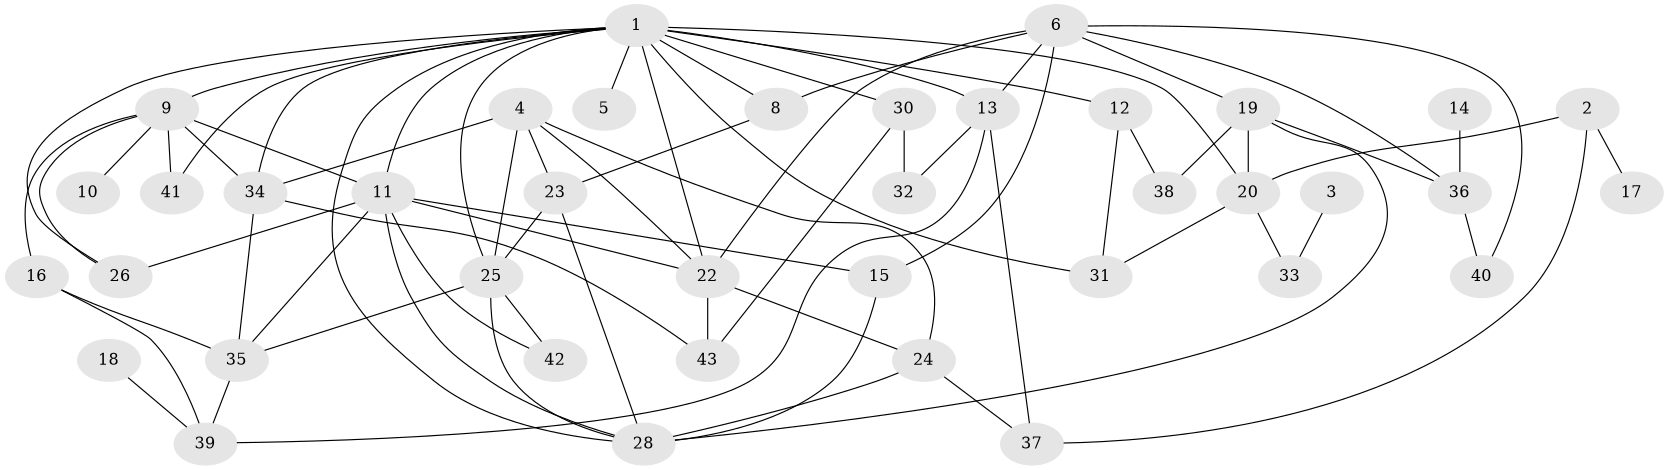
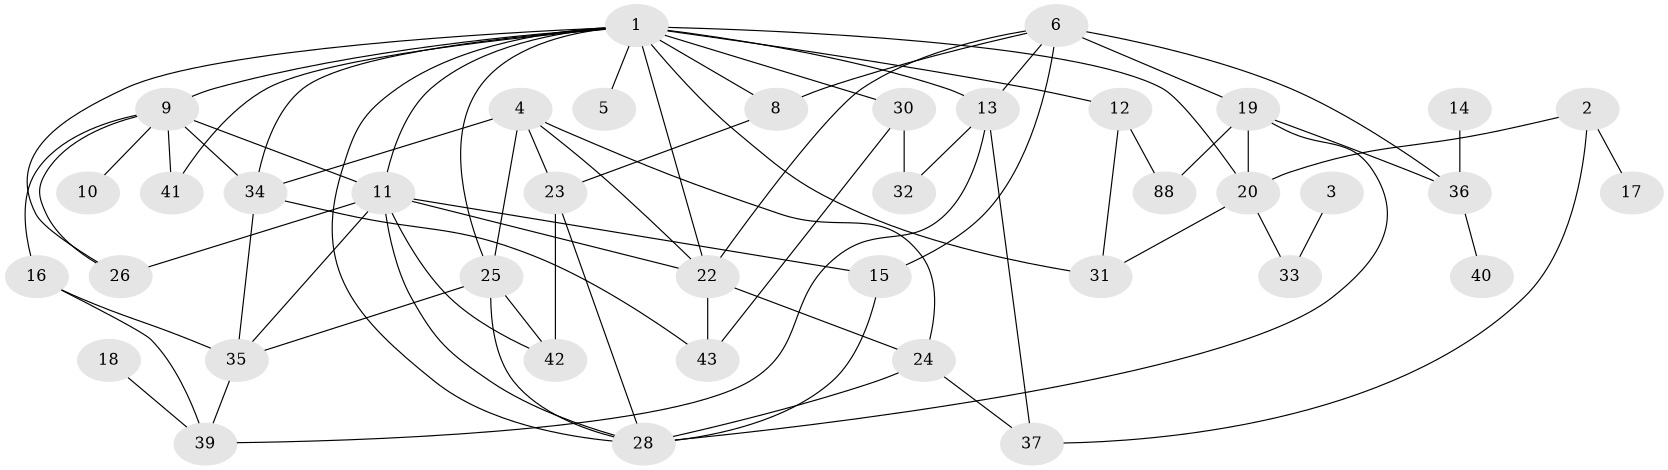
  graph {
    node [color=gray90 style=filled]
    edge [weight=1.0]
    1
    5
    8
    9
    11
    12
    13
    20
    22
    25
    26
    28
    30
    31
    34
    41
    23
    10
    16
    15
    35
    42
-   38
+   38 [label=88]
    37
    32
    39
    33
    24
    43
    2
    17
    3
    4
    6
    19
    36
    40
    14
    18
    1 -- 5
    1 -- 8
    1 -- 9
    1 -- 11
    1 -- 12
    1 -- 13 [weight=2.0]
    1 -- 20
    1 -- 22
    1 -- 25
    1 -- 26
    1 -- 28
    1 -- 30
    1 -- 31
    1 -- 34
    1 -- 41
    8 -- 23
    9 -- 11
    9 -- 26
    9 -- 34
    9 -- 41
    9 -- 10
    9 -- 16
    11 -- 22 [weight=2.0]
    11 -- 26
    11 -- 28 [weight=2.0]
    11 -- 15
    11 -- 35 [weight=2.0]
    11 -- 42
    12 -- 31
    12 -- 38
    13 -- 37
    13 -- 32
    13 -- 39
    20 -- 31
    20 -- 33
    22 -- 24 [weight=2.0]
    22 -- 43 [weight=2.0]
    25 -- 28
    25 -- 35
    25 -- 42
    30 -- 32
    30 -- 43
    34 -- 35
    34 -- 43
-   23 -- 25
+   23 -- 42
    23 -- 28 [weight=2.0]
    16 -- 35
    16 -- 39
    15 -- 28
    35 -- 39
    24 -- 28
    24 -- 37
    2 -- 20
    2 -- 37
    2 -- 17
    3 -- 33
    4 -- 22
    4 -- 25
    4 -- 34
    4 -- 23
    4 -- 24
    6 -- 8
    6 -- 13
    6 -- 22
    6 -- 15
    6 -- 19
    6 -- 36
-   6 -- 40
    19 -- 20
    19 -- 28
    19 -- 38
    19 -- 36
    36 -- 40
    14 -- 36
    18 -- 39
  }
